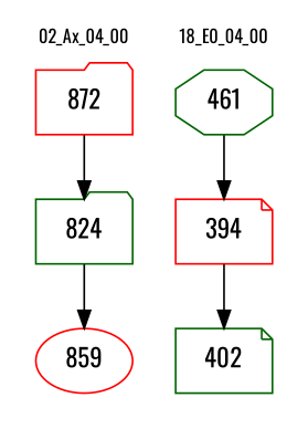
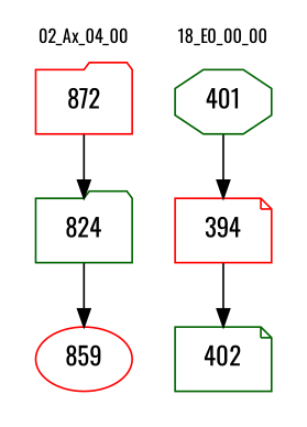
  digraph {
    fontname=Oswald
    node [color=red fontname=Oswald shape=folder]
    edge [color=black fontname=Oswald]
    n1 [label=872]
    n2 [color=darkgreen label=824]
    n3 [label=859 shape=ellipse]
-   n4 [color=darkgreen label=461 shape=octagon]
+   n4 [color=darkgreen label=401 shape=octagon]
    n5 [label=394 shape=note]
    n6 [color=darkgreen label=402 shape=note]
    subgraph cluster_1 {
      color=white
      fontsize=10
      label="02_Ax_04_00"
      n1
      n2
      n3
    }
    subgraph cluster_2 {
      color=white
      fontsize=10
-     label="18_E0_04_00"
+     label="18_E0_00_00"
      n4
      n5
      n6
    }
    n1 -> n2
    n2 -> n3
    n4 -> n5
    n5 -> n6
  }
